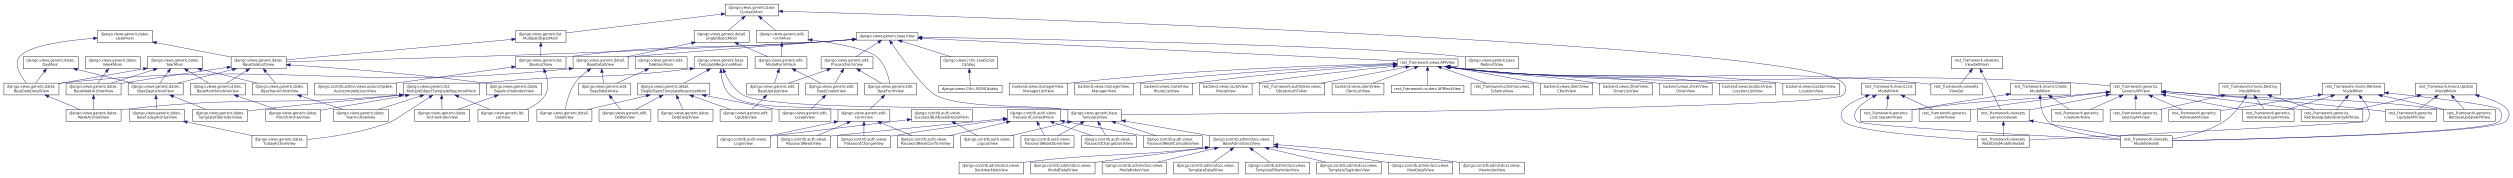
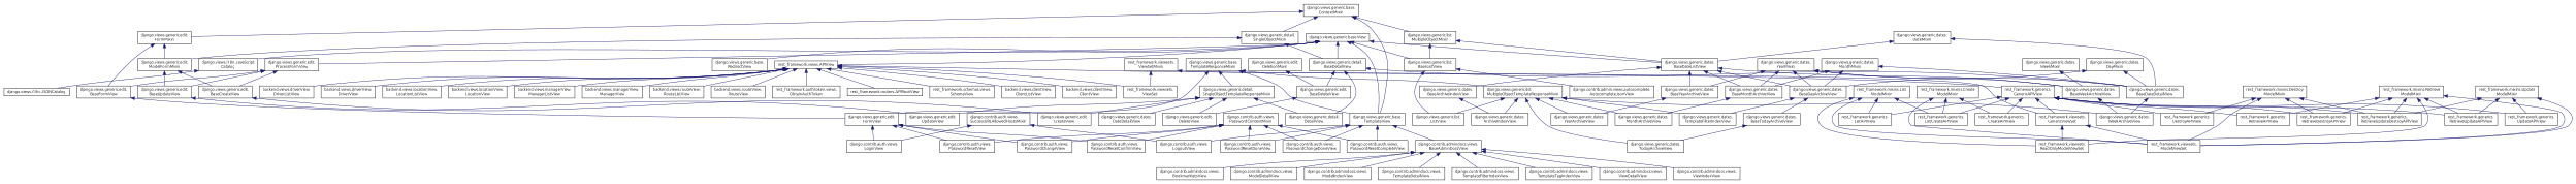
  digraph {
    fontname=Ubuntu
    rankdir=TB
    node [color=black fillcolor=white fontname=Ubuntu fontsize=10 shape=record style=filled]
    edge [color=midnightblue dir=back fontname=Ubuntu fontsize=10 labelfontname=Helvetica labelfontsize=10 style=solid]
    n1 [height=0.2 label="django.views.generic.base.\lContextMixin" width=0.4]
    n2 [height=0.2 label="django.views.generic.base.\lTemplateView" width=0.4]
    n3 [height=0.2 label="django.views.generic.detail.\lSingleObjectMixin" width=0.4]
    n4 [height=0.2 label="django.views.generic.edit.\lFormMixin" width=0.4]
    n5 [height=0.2 label="django.views.generic.list.\lMultipleObjectMixin" width=0.4]
    n6 [height=0.2 label="django.contrib.admindocs.views.\lBaseAdminDocsView" width=0.4]
    n7 [height=0.2 label="django.contrib.auth.views.\lLogoutView" width=0.4]
    n8 [height=0.2 label="django.contrib.auth.views.\lPasswordChangeDoneView" width=0.4]
    n9 [height=0.2 label="django.contrib.auth.views.\lPasswordResetCompleteView" width=0.4]
    n10 [height=0.2 label="django.contrib.auth.views.\lPasswordResetDoneView" width=0.4]
    n11 [height=0.2 label="django.views.generic.detail.\lBaseDetailView" width=0.4]
    n12 [height=0.2 label="django.views.generic.edit.\lModelFormMixin" width=0.4]
    n13 [height=0.2 label="django.views.generic.edit.\lBaseFormView" width=0.4]
    n14 [height=0.2 label="django.views.generic.dates.\lBaseDateListView" width=0.4]
    n15 [height=0.2 label="django.views.generic.list.\lBaseListView" width=0.4]
    n16 [height=0.2 label="django.contrib.admindocs.views.\lBookmarkletsView" width=0.4]
    n17 [height=0.2 label="django.contrib.admindocs.views.\lModelDetailView" width=0.4]
    n18 [height=0.2 label="django.contrib.admindocs.views.\lModelIndexView" width=0.4]
    n19 [height=0.2 label="django.contrib.admindocs.views.\lTemplateDetailView" width=0.4]
    n20 [height=0.2 label="django.contrib.admindocs.views.\lTemplateFilterIndexView" width=0.4]
    n21 [height=0.2 label="django.contrib.admindocs.views.\lTemplateTagIndexView" width=0.4]
    n22 [height=0.2 label="django.contrib.admindocs.views.\lViewDetailView" width=0.4]
    n23 [height=0.2 label="django.contrib.admindocs.views.\lViewIndexView" width=0.4]
    n24 [height=0.2 label="django.views.generic.dates.\lBaseDateDetailView" width=0.4]
    n25 [height=0.2 label="django.views.generic.detail.\lDetailView" width=0.4]
    n26 [height=0.2 label="django.views.generic.edit.\lBaseDeleteView" width=0.4]
    n27 [height=0.2 label="django.views.generic.edit.\lBaseCreateView" width=0.4]
    n28 [height=0.2 label="django.views.generic.edit.\lBaseUpdateView" width=0.4]
    n29 [height=0.2 label="django.views.generic.dates.\lWeekArchiveView" width=0.4]
    n30 [height=0.2 label="django.views.generic.edit.\lDeleteView" width=0.4]
    n31 [height=0.2 label="django.views.generic.dates.\lDateDetailView" width=0.4]
    n32 [height=0.2 label="django.views.generic.edit.\lCreateView" width=0.4]
    n33 [height=0.2 label="django.views.generic.edit.\lUpdateView" width=0.4]
    n34 [height=0.2 label="django.views.generic.edit.\lFormView" width=0.4]
    n35 [height=0.2 label="django.contrib.auth.views.\lLoginView" width=0.4]
    n36 [height=0.2 label="django.contrib.auth.views.\lPasswordChangeView" width=0.4]
    n37 [height=0.2 label="django.contrib.auth.views.\lPasswordResetConfirmView" width=0.4]
    n38 [height=0.2 label="django.contrib.auth.views.\lPasswordResetView" width=0.4]
    n39 [height=0.2 label="django.views.generic.dates.\lBaseArchiveIndexView" width=0.4]
    n40 [height=0.2 label="django.views.generic.dates.\lBaseDayArchiveView" width=0.4]
    n41 [height=0.2 label="django.views.generic.dates.\lBaseMonthArchiveView" width=0.4]
    n42 [height=0.2 label="django.views.generic.dates.\lBaseWeekArchiveView" width=0.4]
    n43 [height=0.2 label="django.views.generic.dates.\lBaseYearArchiveView" width=0.4]
    n44 [height=0.2 label="django.contrib.admin.views.autocomplete.\lAutocompleteJsonView" width=0.4]
    n45 [height=0.2 label="django.views.generic.list.\lListView" width=0.4]
    n46 [height=0.2 label="django.views.generic.dates.\lArchiveIndexView" width=0.4]
    n47 [height=0.2 label="django.views.generic.dates.\lBaseTodayArchiveView" width=0.4]
    n48 [height=0.2 label="django.views.generic.dates.\lTemplateFilterIndexView" width=0.4]
    n49 [height=0.2 label="django.views.generic.dates.\lMonthArchiveView" width=0.4]
    n50 [height=0.2 label="django.views.generic.dates.\lYearArchiveView" width=0.4]
    n51 [height=0.2 label="django.views.generic.dates.\lTodayArchiveView" width=0.4]
    n52 [height=0.2 label="rest_framework.mixins.Create\lModelMixin" width=0.4]
    n53 [height=0.2 label="rest_framework.generics.\lCreateAPIView" width=0.4]
    n54 [height=0.2 label="rest_framework.generics.\lListCreateAPIView" width=0.4]
    n55 [height=0.2 label="rest_framework.viewsets.\lModelViewSet" width=0.4]
    n56 [height=0.2 label="django.views.generic.dates.\lDateMixin" width=0.4]
    n57 [height=0.2 label="django.views.generic.dates.\lDayMixin" width=0.4]
    n58 [height=0.2 label="django.views.generic.edit.\lDeletionMixin" width=0.4]
    n59 [height=0.2 label="rest_framework.mixins.Destroy\lModelMixin" width=0.4]
    n60 [height=0.2 label="rest_framework.generics.\lDestroyAPIView" width=0.4]
    n61 [height=0.2 label="rest_framework.generics.\lRetrieveDestroyAPIView" width=0.4]
    n62 [height=0.2 label="rest_framework.generics.\lRetrieveUpdateDestroyAPIView" width=0.4]
    n63 [height=0.2 label="rest_framework.mixins.List\lModelMixin" width=0.4]
    n64 [height=0.2 label="rest_framework.generics.\lListAPIView" width=0.4]
    n65 [height=0.2 label="rest_framework.viewsets.\lReadOnlyModelViewSet" width=0.4]
+   n66 [height=0.2 label="django.views.generic.dates.\lMonthMixin" width=0.4]
    n67 [height=0.2 label="django.contrib.auth.views.\lPasswordContextMixin" width=0.4]
    n68 [height=0.2 label="rest_framework.mixins.Retrieve\lModelMixin" width=0.4]
    n69 [height=0.2 label="rest_framework.generics.\lRetrieveAPIView" width=0.4]
    n70 [height=0.2 label="rest_framework.generics.\lRetrieveUpdateAPIView" width=0.4]
    n71 [height=0.2 label="django.contrib.auth.views.\lSuccessURLAllowedHostsMixin" width=0.4]
    n72 [height=0.2 label="django.views.generic.base.\lTemplateResponseMixin" width=0.4]
    n73 [height=0.2 label="django.views.generic.detail.\lSingleObjectTemplateResponseMixin" width=0.4]
    n74 [height=0.2 label="django.views.generic.list.\lMultipleObjectTemplateResponseMixin" width=0.4]
    n75 [height=0.2 label="rest_framework.mixins.Update\lModelMixin" width=0.4]
    n76 [height=0.2 label="rest_framework.generics.\lUpdateAPIView" width=0.4]
    n77 [height=0.2 label="django.views.generic.base.View" width=0.4]
    n78 [height=0.2 label="django.views.generic.base.\lRedirectView" width=0.4]
    n79 [height=0.2 label="django.views.generic.edit.\lProcessFormView" width=0.4]
    n80 [height=0.2 label="django.views.i18n.JavaScript\lCatalog" width=0.4]
    n81 [height=0.2 label="rest_framework.views.APIView" width=0.4]
    n82 [height=0.2 label="django.views.i18n.JSONCatalog" width=0.4]
    n83 [height=0.2 label="backend.views.clientView.\lClientListView" width=0.4]
    n84 [height=0.2 label="backend.views.clientView.\lClientView" width=0.4]
    n85 [height=0.2 label="backend.views.driverView.\lDriverListView" width=0.4]
    n86 [height=0.2 label="backend.views.driverView.\lDriverView" width=0.4]
    n87 [height=0.2 label="backend.views.locationView.\lLocationListView" width=0.4]
    n88 [height=0.2 label="backend.views.locationView.\lLocationView" width=0.4]
    n89 [height=0.2 label="backend.views.managerView.\lManagerListView" width=0.4]
    n90 [height=0.2 label="backend.views.managerView.\lManagerView" width=0.4]
    n91 [height=0.2 label="backend.views.routeView.\lRouteListView" width=0.4]
    n92 [height=0.2 label="backend.views.routeView.\lRouteView" width=0.4]
    n93 [height=0.2 label="rest_framework.authtoken.views.\lObtainAuthToken" width=0.4]
    n94 [height=0.2 label="rest_framework.generics.\lGenericAPIView" width=0.4]
    n95 [height=0.2 label="rest_framework.routers.APIRootView" width=0.4]
    n96 [height=0.2 label="rest_framework.schemas.views.\lSchemaView" width=0.4]
    n97 [height=0.2 label="rest_framework.viewsets.\lViewSet" width=0.4]
    n98 [height=0.2 label="rest_framework.viewsets.\lGenericViewSet" width=0.4]
    n99 [height=0.2 label="rest_framework.viewsets.\lViewSetMixin" width=0.4]
    n100 [height=0.2 label="django.views.generic.dates.\lWeekMixin" width=0.4]
    n101 [height=0.2 label="django.views.generic.dates.\lYearMixin" width=0.4]
    n1 -> n2
    n1 -> n3
    n1 -> n4
    n1 -> n5
    n2 -> n6
    n2 -> n7
    n2 -> n8
    n2 -> n9
    n2 -> n10
    n3 -> n11
    n3 -> n12
    n4 -> n12
    n4 -> n13
    n5 -> n14
    n5 -> n15
    n6 -> n16
    n6 -> n17
    n6 -> n18
    n6 -> n19
    n6 -> n20
    n6 -> n21
    n6 -> n22
    n6 -> n23
    n11 -> n24
    n11 -> n25
    n11 -> n26
    n12 -> n27
    n12 -> n28
    n13 -> n34
    n14 -> n39
    n14 -> n40
    n14 -> n41
    n14 -> n42
    n14 -> n43
    n15 -> n44
    n15 -> n45
    n24 -> n29
    n26 -> n30
    n27 -> n32
    n28 -> n33
    n34 -> n35
    n34 -> n36
    n34 -> n37
    n34 -> n38
    n39 -> n46
    n40 -> n47
    n40 -> n48
    n41 -> n49
    n42 -> n29
    n43 -> n50
    n47 -> n51
    n52 -> n53
    n52 -> n54
    n52 -> n55
    n56 -> n14
    n56 -> n24
    n57 -> n24
    n57 -> n40
    n58 -> n26
    n59 -> n55
    n59 -> n60
    n59 -> n61
    n59 -> n62
    n63 -> n54
    n63 -> n55
    n63 -> n64
    n63 -> n65
+   n66 -> n24
+   n66 -> n40
+   n66 -> n41
    n67 -> n8
    n67 -> n9
    n67 -> n10
    n67 -> n36
    n67 -> n37
    n67 -> n38
    n68 -> n55
    n68 -> n61
    n68 -> n62
    n68 -> n65
    n68 -> n69
    n68 -> n70
    n71 -> n7
    n71 -> n35
    n72 -> n2
    n72 -> n34
    n72 -> n73
    n72 -> n74
    n73 -> n25
    n73 -> n30
    n73 -> n31
    n73 -> n32
    n73 -> n33
    n74 -> n29
    n74 -> n45
    n74 -> n46
    n74 -> n48
    n74 -> n49
    n74 -> n50
    n74 -> n51
    n75 -> n55
    n75 -> n62
    n75 -> n70
    n75 -> n76
    n77 -> n2
    n77 -> n11
    n77 -> n14
    n77 -> n15
    n77 -> n78
    n77 -> n79
    n77 -> n80
    n77 -> n81
    n79 -> n13
    n79 -> n27
    n79 -> n28
    n80 -> n82
    n81 -> n83
    n81 -> n84
    n81 -> n85
    n81 -> n86
    n81 -> n87
    n81 -> n88
    n81 -> n89
    n81 -> n90
    n81 -> n91
    n81 -> n92
    n81 -> n93
    n81 -> n94
    n81 -> n95
    n81 -> n96
    n81 -> n97
    n94 -> n53
    n94 -> n54
    n94 -> n60
    n94 -> n61
    n94 -> n62
    n94 -> n64
    n94 -> n69
    n94 -> n70
    n94 -> n76
    n94 -> n98
    n98 -> n55
    n98 -> n65
    n99 -> n97
    n99 -> n98
    n100 -> n42
    n101 -> n24
    n101 -> n40
    n101 -> n41
    n101 -> n42
    n101 -> n43
  }
